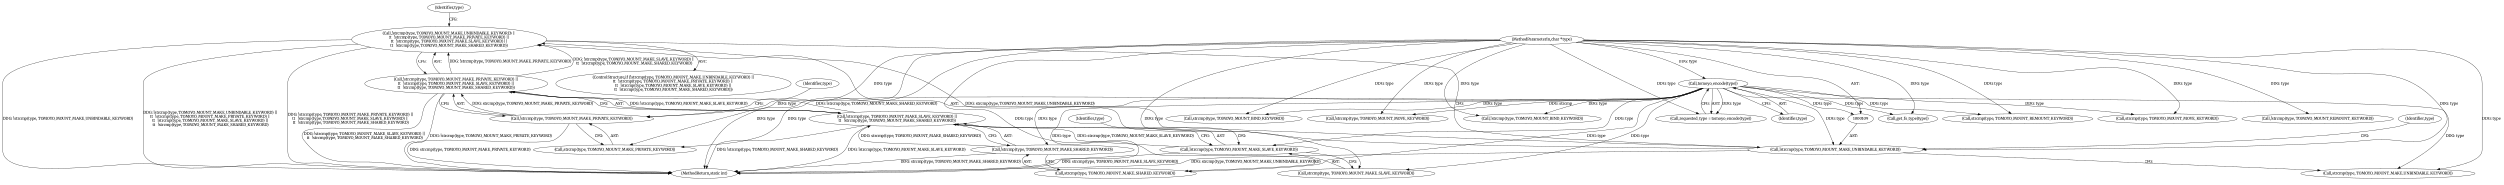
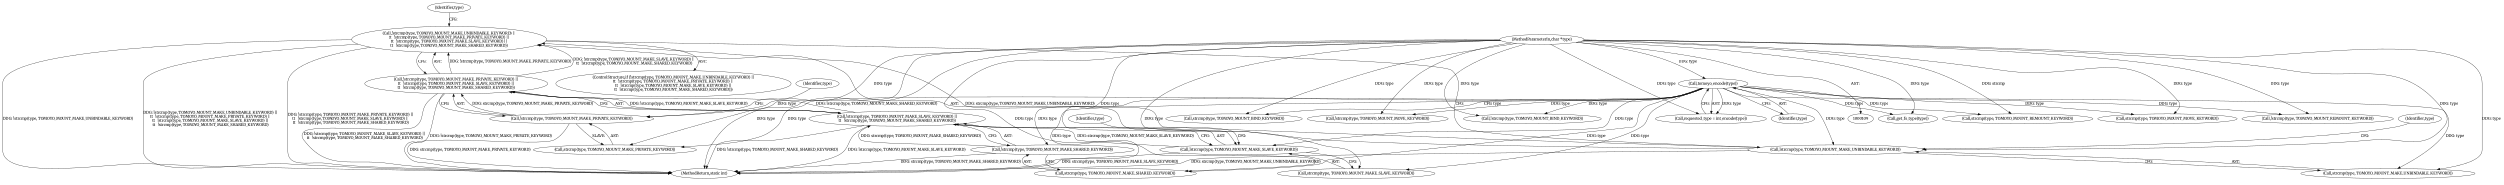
  digraph {
    fontname=Merriweather
    node [fontname=Merriweather]
    edge [fontname=Merriweather]
    n1 [label="(Call,!strcmp(type, TOMOYO_MOUNT_MAKE_UNBINDABLE_KEYWORD) ||\n\t\t   !strcmp(type, TOMOYO_MOUNT_MAKE_PRIVATE_KEYWORD) ||\n\t\t   !strcmp(type, TOMOYO_MOUNT_MAKE_SLAVE_KEYWORD) ||\n\t\t   !strcmp(type, TOMOYO_MOUNT_MAKE_SHARED_KEYWORD))"]
    n2 [label="(Call,!strcmp(type, TOMOYO_MOUNT_MAKE_UNBINDABLE_KEYWORD))"]
    n3 [label="(Call,!strcmp(type, TOMOYO_MOUNT_MAKE_PRIVATE_KEYWORD) ||\n\t\t   !strcmp(type, TOMOYO_MOUNT_MAKE_SLAVE_KEYWORD) ||\n\t\t   !strcmp(type, TOMOYO_MOUNT_MAKE_SHARED_KEYWORD))"]
    n4 [label="(MethodReturn,static int)"]
    n5 [label="(ControlStructure,if (!strcmp(type, TOMOYO_MOUNT_MAKE_UNBINDABLE_KEYWORD) ||\n\t\t   !strcmp(type, TOMOYO_MOUNT_MAKE_PRIVATE_KEYWORD) ||\n\t\t   !strcmp(type, TOMOYO_MOUNT_MAKE_SLAVE_KEYWORD) ||\n\t\t   !strcmp(type, TOMOYO_MOUNT_MAKE_SHARED_KEYWORD)))"]
    n6 [label="(Call,strcmp(type, TOMOYO_MOUNT_MAKE_UNBINDABLE_KEYWORD))"]
    n7 [label="(Call,!strcmp(type, TOMOYO_MOUNT_MAKE_PRIVATE_KEYWORD))"]
    n8 [label="(Call,!strcmp(type, TOMOYO_MOUNT_MAKE_SLAVE_KEYWORD) ||\n\t\t   !strcmp(type, TOMOYO_MOUNT_MAKE_SHARED_KEYWORD))"]
    n9 [label="(MethodParameterIn,char *type)"]
    n10 [label="(Call,tomoyo_encode(type))"]
    n11 [label="(Call,!strcmp(type, TOMOYO_MOUNT_MAKE_SLAVE_KEYWORD))"]
    n12 [label="(Call,!strcmp(type, TOMOYO_MOUNT_MOVE_KEYWORD))"]
    n13 [label="(Call,strcmp(type, TOMOYO_MOUNT_MAKE_PRIVATE_KEYWORD))"]
    n14 [label="(Call,!strcmp(type, TOMOYO_MOUNT_BIND_KEYWORD))"]
    n15 [label="(Call,strcmp(type, TOMOYO_MOUNT_BIND_KEYWORD))"]
    n16 [label="(Call,strcmp(type, TOMOYO_MOUNT_MAKE_SHARED_KEYWORD))"]
    n17 [label="(Call,get_fs_type(type))"]
    n18 [label="(Call,strcmp(type, TOMOYO_MOUNT_REMOUNT_KEYWORD))"]
    n19 [label="(Call,strcmp(type, TOMOYO_MOUNT_MOVE_KEYWORD))"]
    n20 [label="(Call,!strcmp(type, TOMOYO_MOUNT_REMOUNT_KEYWORD))"]
    n21 [label="(Call,strcmp(type, TOMOYO_MOUNT_MAKE_SLAVE_KEYWORD))"]
    1000109
-   n23 [label="(Call,requested_type = tomoyo_encode(type))"]
+   n23 [label="(Call,requested_type = int_encode(type))"]
    n24 [label="(Call,!strcmp(type, TOMOYO_MOUNT_MAKE_SHARED_KEYWORD))"]
    n25 [label="(Identifier,type)"]
    n26 [label="(Identifier,type)"]
    n27 [label="(Identifier,type)"]
    n28 [label="(Identifier,type)"]
    n29 [label="(Identifier,type)"]
    n1 -> n2 [label="CFG: "]
    n1 -> n3 [label="CFG: "]
    n1 -> n4 [label="DDG: !strcmp(type, TOMOYO_MOUNT_MAKE_UNBINDABLE_KEYWORD) ||\n\t\t   !strcmp(type, TOMOYO_MOUNT_MAKE_PRIVATE_KEYWORD) ||\n\t\t   !strcmp(type, TOMOYO_MOUNT_MAKE_SLAVE_KEYWORD) ||\n\t\t   !strcmp(type, TOMOYO_MOUNT_MAKE_SHARED_KEYWORD)"]
    n1 -> n4 [label="DDG: !strcmp(type, TOMOYO_MOUNT_MAKE_PRIVATE_KEYWORD) ||\n\t\t   !strcmp(type, TOMOYO_MOUNT_MAKE_SLAVE_KEYWORD) ||\n\t\t   !strcmp(type, TOMOYO_MOUNT_MAKE_SHARED_KEYWORD)"]
    n1 -> n4 [label="DDG: !strcmp(type, TOMOYO_MOUNT_MAKE_UNBINDABLE_KEYWORD)"]
    n1 -> n5 [label="AST: "]
    n2 -> n1 [label="AST: "]
    n2 -> n1 [label="DDG: strcmp(type, TOMOYO_MOUNT_MAKE_UNBINDABLE_KEYWORD)"]
    n2 -> n4 [label="DDG: strcmp(type, TOMOYO_MOUNT_MAKE_UNBINDABLE_KEYWORD)"]
    n2 -> n6 [label="CFG: "]
    n3 -> n1 [label="AST: "]
    n3 -> n1 [label="DDG: !strcmp(type, TOMOYO_MOUNT_MAKE_PRIVATE_KEYWORD)"]
    n3 -> n1 [label="DDG: !strcmp(type, TOMOYO_MOUNT_MAKE_SLAVE_KEYWORD) ||\n\t\t   !strcmp(type, TOMOYO_MOUNT_MAKE_SHARED_KEYWORD)"]
    n3 -> n4 [label="DDG: !strcmp(type, TOMOYO_MOUNT_MAKE_SLAVE_KEYWORD) ||\n\t\t   !strcmp(type, TOMOYO_MOUNT_MAKE_SHARED_KEYWORD)"]
    n3 -> n4 [label="DDG: !strcmp(type, TOMOYO_MOUNT_MAKE_PRIVATE_KEYWORD)"]
    n3 -> n7 [label="CFG: "]
    n3 -> n8 [label="CFG: "]
-   1000109 -> n2 [label="AST: "]
+   n6 -> n2 [label="AST: "]
    n7 -> n3 [label="AST: "]
    n7 -> n3 [label="DDG: strcmp(type, TOMOYO_MOUNT_MAKE_PRIVATE_KEYWORD)"]
    n7 -> n4 [label="DDG: strcmp(type, TOMOYO_MOUNT_MAKE_PRIVATE_KEYWORD)"]
-   n7 -> n13 [label="CFG: "]
+   n7 -> n13 [label="SLAVE: "]
    n8 -> n3 [label="AST: "]
    n8 -> n3 [label="DDG: !strcmp(type, TOMOYO_MOUNT_MAKE_SLAVE_KEYWORD)"]
    n8 -> n3 [label="DDG: !strcmp(type, TOMOYO_MOUNT_MAKE_SHARED_KEYWORD)"]
    n8 -> n4 [label="DDG: !strcmp(type, TOMOYO_MOUNT_MAKE_SLAVE_KEYWORD)"]
    n8 -> n4 [label="DDG: !strcmp(type, TOMOYO_MOUNT_MAKE_SHARED_KEYWORD)"]
    n8 -> n11 [label="CFG: "]
    n8 -> n24 [label="CFG: "]
    n9 -> n2 [label="DDG: type"]
    n9 -> n4 [label="DDG: type"]
    n9 -> n6 [label="DDG: type"]
    n9 -> n7 [label="DDG: type"]
    n9 -> n10 [label="DDG: type"]
+   n9 -> n11 [label="DDG: type"]
    n9 -> n12 [label="DDG: type"]
    n9 -> n13 [label="DDG: type"]
    n9 -> n14 [label="DDG: type"]
    n9 -> n15 [label="DDG: type"]
    n9 -> n16 [label="DDG: type"]
    n9 -> n17 [label="DDG: type"]
-   n9 -> n18 [label="DDG: type"]
+   n9 -> n18 [label="DDG: strcmp"]
    n9 -> n19 [label="DDG: type"]
    n9 -> n20 [label="DDG: type"]
    n9 -> n21 [label="DDG: type"]
    n9 -> 1000109 [label="AST: "]
    n9 -> n23 [label="DDG: type"]
    n10 -> n2 [label="DDG: type"]
    n10 -> n4 [label="DDG: type"]
    n10 -> n6 [label="DDG: type"]
    n10 -> n11 [label="DDG: type"]
-   n10 -> n12 [label="DDG: strcmp"]
+   n10 -> n12 [label="DDG: type"]
    n10 -> n13 [label="DDG: type"]
    n10 -> n14 [label="DDG: type"]
-   n10 -> n15 [label="DDG: type"]
+   n10 -> n15 [label="CFG: type"]
    n10 -> n16 [label="DDG: type"]
    n10 -> n17 [label="DDG: type"]
    n10 -> n18 [label="DDG: type"]
    n10 -> n19 [label="DDG: type"]
-   n10 -> 1000109 [label="DDG: type"]
+   n10 -> n20 [label="DDG: type"]
    n10 -> n21 [label="DDG: type"]
    n10 -> n23 [label="AST: "]
    n10 -> n23 [label="DDG: type"]
    n10 -> n24 [label="DDG: type"]
    n10 -> n25 [label="CFG: "]
    n11 -> n4 [label="DDG: strcmp(type, TOMOYO_MOUNT_MAKE_SLAVE_KEYWORD)"]
    n11 -> n8 [label="AST: "]
    n11 -> n8 [label="DDG: strcmp(type, TOMOYO_MOUNT_MAKE_SLAVE_KEYWORD)"]
    n11 -> n21 [label="CFG: "]
    n13 -> n7 [label="AST: "]
    n16 -> n24 [label="AST: "]
    n21 -> n11 [label="AST: "]
    n23 -> n10 [label="CFG: "]
    n24 -> n4 [label="DDG: strcmp(type, TOMOYO_MOUNT_MAKE_SHARED_KEYWORD)"]
    n24 -> n8 [label="AST: "]
    n24 -> n8 [label="DDG: strcmp(type, TOMOYO_MOUNT_MAKE_SHARED_KEYWORD)"]
    n24 -> n16 [label="CFG: "]
    n25 -> n10 [label="AST: "]
    n26 -> n2 [label="CFG: "]
    n27 -> n1 [label="CFG: "]
    n28 -> n7 [label="CFG: "]
    n29 -> n11 [label="CFG: "]
  }
